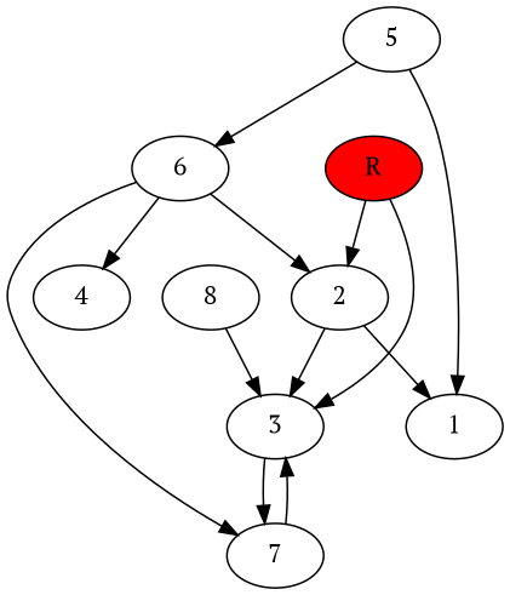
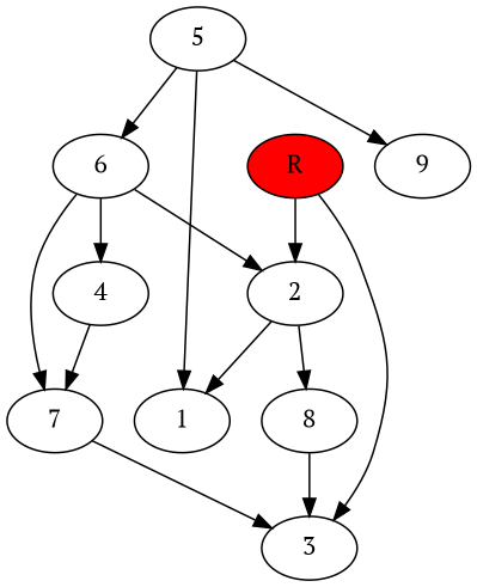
  digraph {
    fontname="PT Serif"
    node [fontname="PT Serif"]
    edge [fontname="PT Serif"]
    2
    1
    8
    3
    7
    5
    6
+   9
    4
    R [fillcolor="#ff0000" style=filled]
    2 -> 1
-   2 -> 3
+   2 -> 8
    8 -> 3
-   3 -> 7
+   4 -> 7
    7 -> 3
    5 -> 1
    5 -> 6
+   5 -> 9
    6 -> 2
    6 -> 7
    6 -> 4
    R -> 2
    R -> 3
  }
